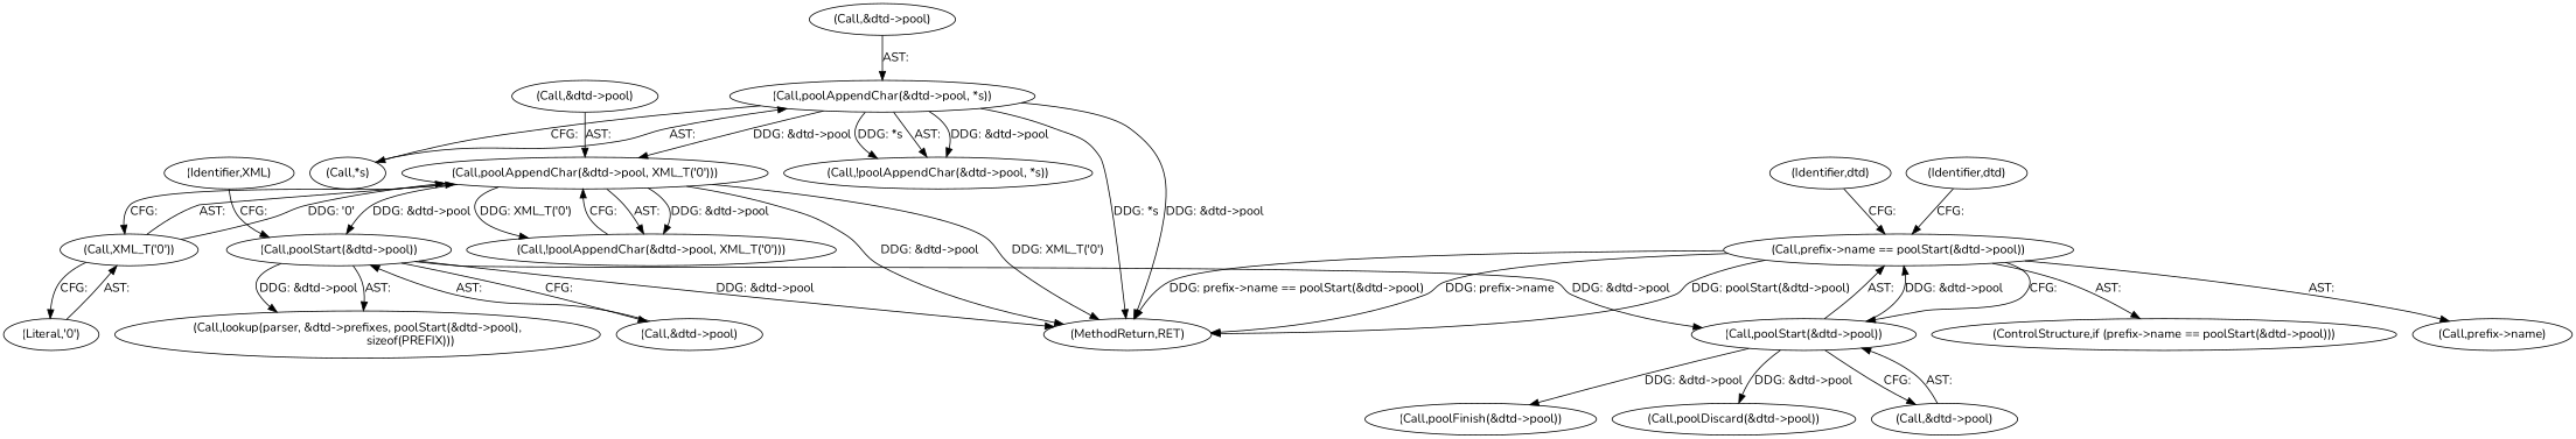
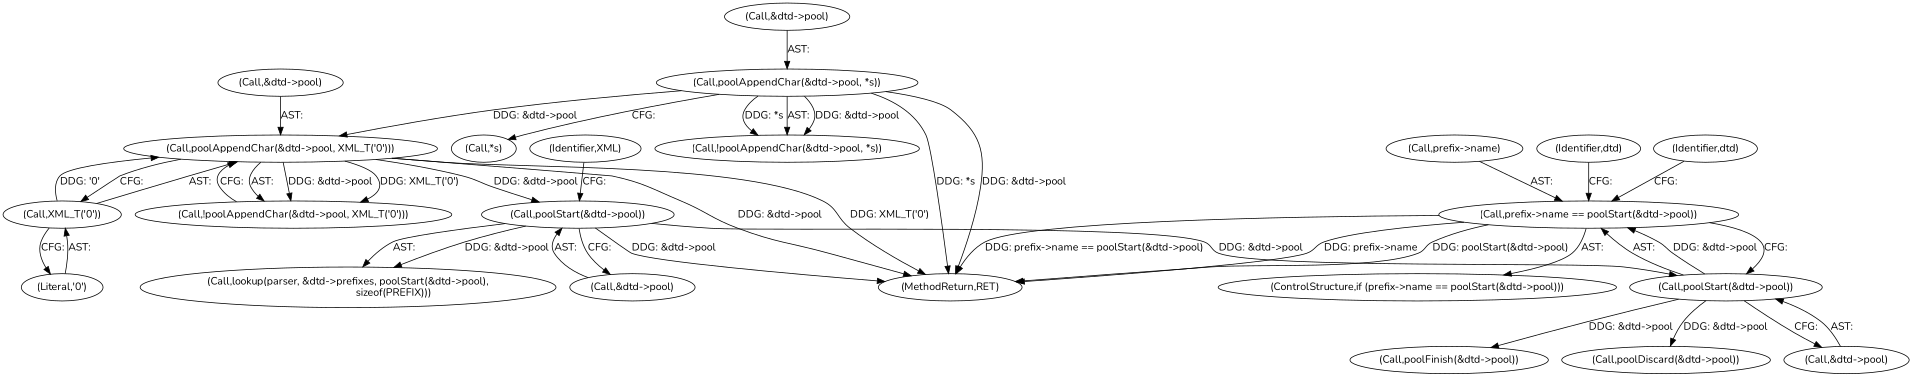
  digraph {
    fontname=Nunito
    node [fontname=Nunito]
    edge [fontname=Nunito]
    n1 [label="(Call,prefix->name == poolStart(&dtd->pool))"]
    n2 [label="(Call,poolStart(&dtd->pool))"]
    n3 [label="(MethodReturn,RET)"]
    n4 [label="(ControlStructure,if (prefix->name == poolStart(&dtd->pool)))"]
    n5 [label="(Call,poolFinish(&dtd->pool))"]
    n6 [label="(Call,poolDiscard(&dtd->pool))"]
    n7 [label="(Call,&dtd->pool)"]
    n8 [label="(Call,poolStart(&dtd->pool))"]
    n9 [label="(Call,lookup(parser, &dtd->prefixes, poolStart(&dtd->pool),\n                                sizeof(PREFIX)))"]
    n10 [label="(Call,&dtd->pool)"]
    n11 [label="(Call,poolAppendChar(&dtd->pool, XML_T('\0')))"]
    n12 [label="(Call,XML_T('\0'))"]
    n13 [label="(Call,!poolAppendChar(&dtd->pool, XML_T('\0')))"]
    n14 [label="(Literal,'\0')"]
    n15 [label="(Call,poolAppendChar(&dtd->pool, *s))"]
    n16 [label="(Call,*s)"]
    n17 [label="(Call,!poolAppendChar(&dtd->pool, *s))"]
    n18 [label="(Identifier,dtd)"]
    n19 [label="(Call,&dtd->pool)"]
    n20 [label="(Call,prefix->name)"]
    n21 [label="(Identifier,dtd)"]
    n22 [label="(Call,&dtd->pool)"]
    n23 [label="(Identifier,XML)"]
    n1 -> n2 [label="CFG: "]
    n1 -> n3 [label="DDG: prefix->name == poolStart(&dtd->pool)"]
    n1 -> n3 [label="DDG: prefix->name"]
    n1 -> n3 [label="DDG: poolStart(&dtd->pool)"]
    n1 -> n4 [label="AST: "]
    n2 -> n1 [label="AST: "]
    n2 -> n1 [label="DDG: &dtd->pool"]
    n2 -> n5 [label="DDG: &dtd->pool"]
    n2 -> n6 [label="DDG: &dtd->pool"]
    n2 -> n7 [label="CFG: "]
    n7 -> n2 [label="AST: "]
    n8 -> n2 [label="DDG: &dtd->pool"]
    n8 -> n3 [label="DDG: &dtd->pool"]
    n8 -> n9 [label="AST: "]
    n8 -> n9 [label="DDG: &dtd->pool"]
    n8 -> n10 [label="CFG: "]
    n10 -> n8 [label="AST: "]
    n11 -> n3 [label="DDG: &dtd->pool"]
    n11 -> n3 [label="DDG: XML_T('\0')"]
    n11 -> n8 [label="DDG: &dtd->pool"]
    n11 -> n12 [label="CFG: "]
    n11 -> n13 [label="AST: "]
    n11 -> n13 [label="DDG: &dtd->pool"]
    n11 -> n13 [label="DDG: XML_T('\0')"]
    n12 -> n11 [label="AST: "]
    n12 -> n11 [label="DDG: '\0'"]
    n12 -> n14 [label="CFG: "]
    n13 -> n11 [label="CFG: "]
    n14 -> n12 [label="AST: "]
    n15 -> n3 [label="DDG: &dtd->pool"]
    n15 -> n3 [label="DDG: *s"]
    n15 -> n11 [label="DDG: &dtd->pool"]
    n15 -> n16 [label="CFG: "]
    n15 -> n17 [label="AST: "]
    n15 -> n17 [label="DDG: &dtd->pool"]
    n15 -> n17 [label="DDG: *s"]
-   n16 -> n15 [label="AST: "]
    n18 -> n1 [label="CFG: "]
    n19 -> n11 [label="AST: "]
-   n1 -> n20 [label="AST: "]
+   n20 -> n1 [label="AST: "]
    n21 -> n1 [label="CFG: "]
    n22 -> n15 [label="AST: "]
    n23 -> n8 [label="CFG: "]
  }
